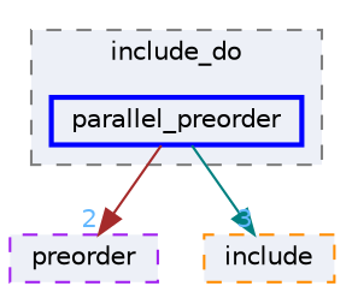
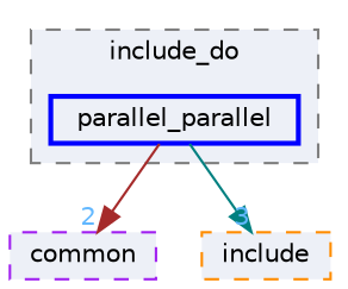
  digraph {
    compound=true
    node [fillcolor="#edf0f7" fontname=Helvetica fontsize=10 shape=box style="filled,dashed"]
    edge [fontcolor=steelblue1 fontname=Helvetica fontsize=10 labeldistance=1.5 labelfontname=Helvetica labelfontsize=10]
-   n1 [color=blue height=0.2 label=parallel_preorder style="filled,bold" width=0.4]
-   n2 [color=purple height=0.2 label=preorder width=0.4]
+   n1 [color=blue height=0.2 label=parallel_parallel style="filled,bold" width=0.4]
+   n2 [color=purple height=0.2 label=common width=0.4]
    n3 [color=darkorange height=0.2 label=include width=0.4]
    subgraph cluster_1 {
      bgcolor="#edf0f7"
      fontname=Helvetica
      fontsize=10
      label=include_do
      pencolor=grey50
      style="filled,dashed"
      n1
    }
    n1 -> n2 [color=brown headlabel=2]
    n1 -> n3 [color=teal headlabel=3]
  }
